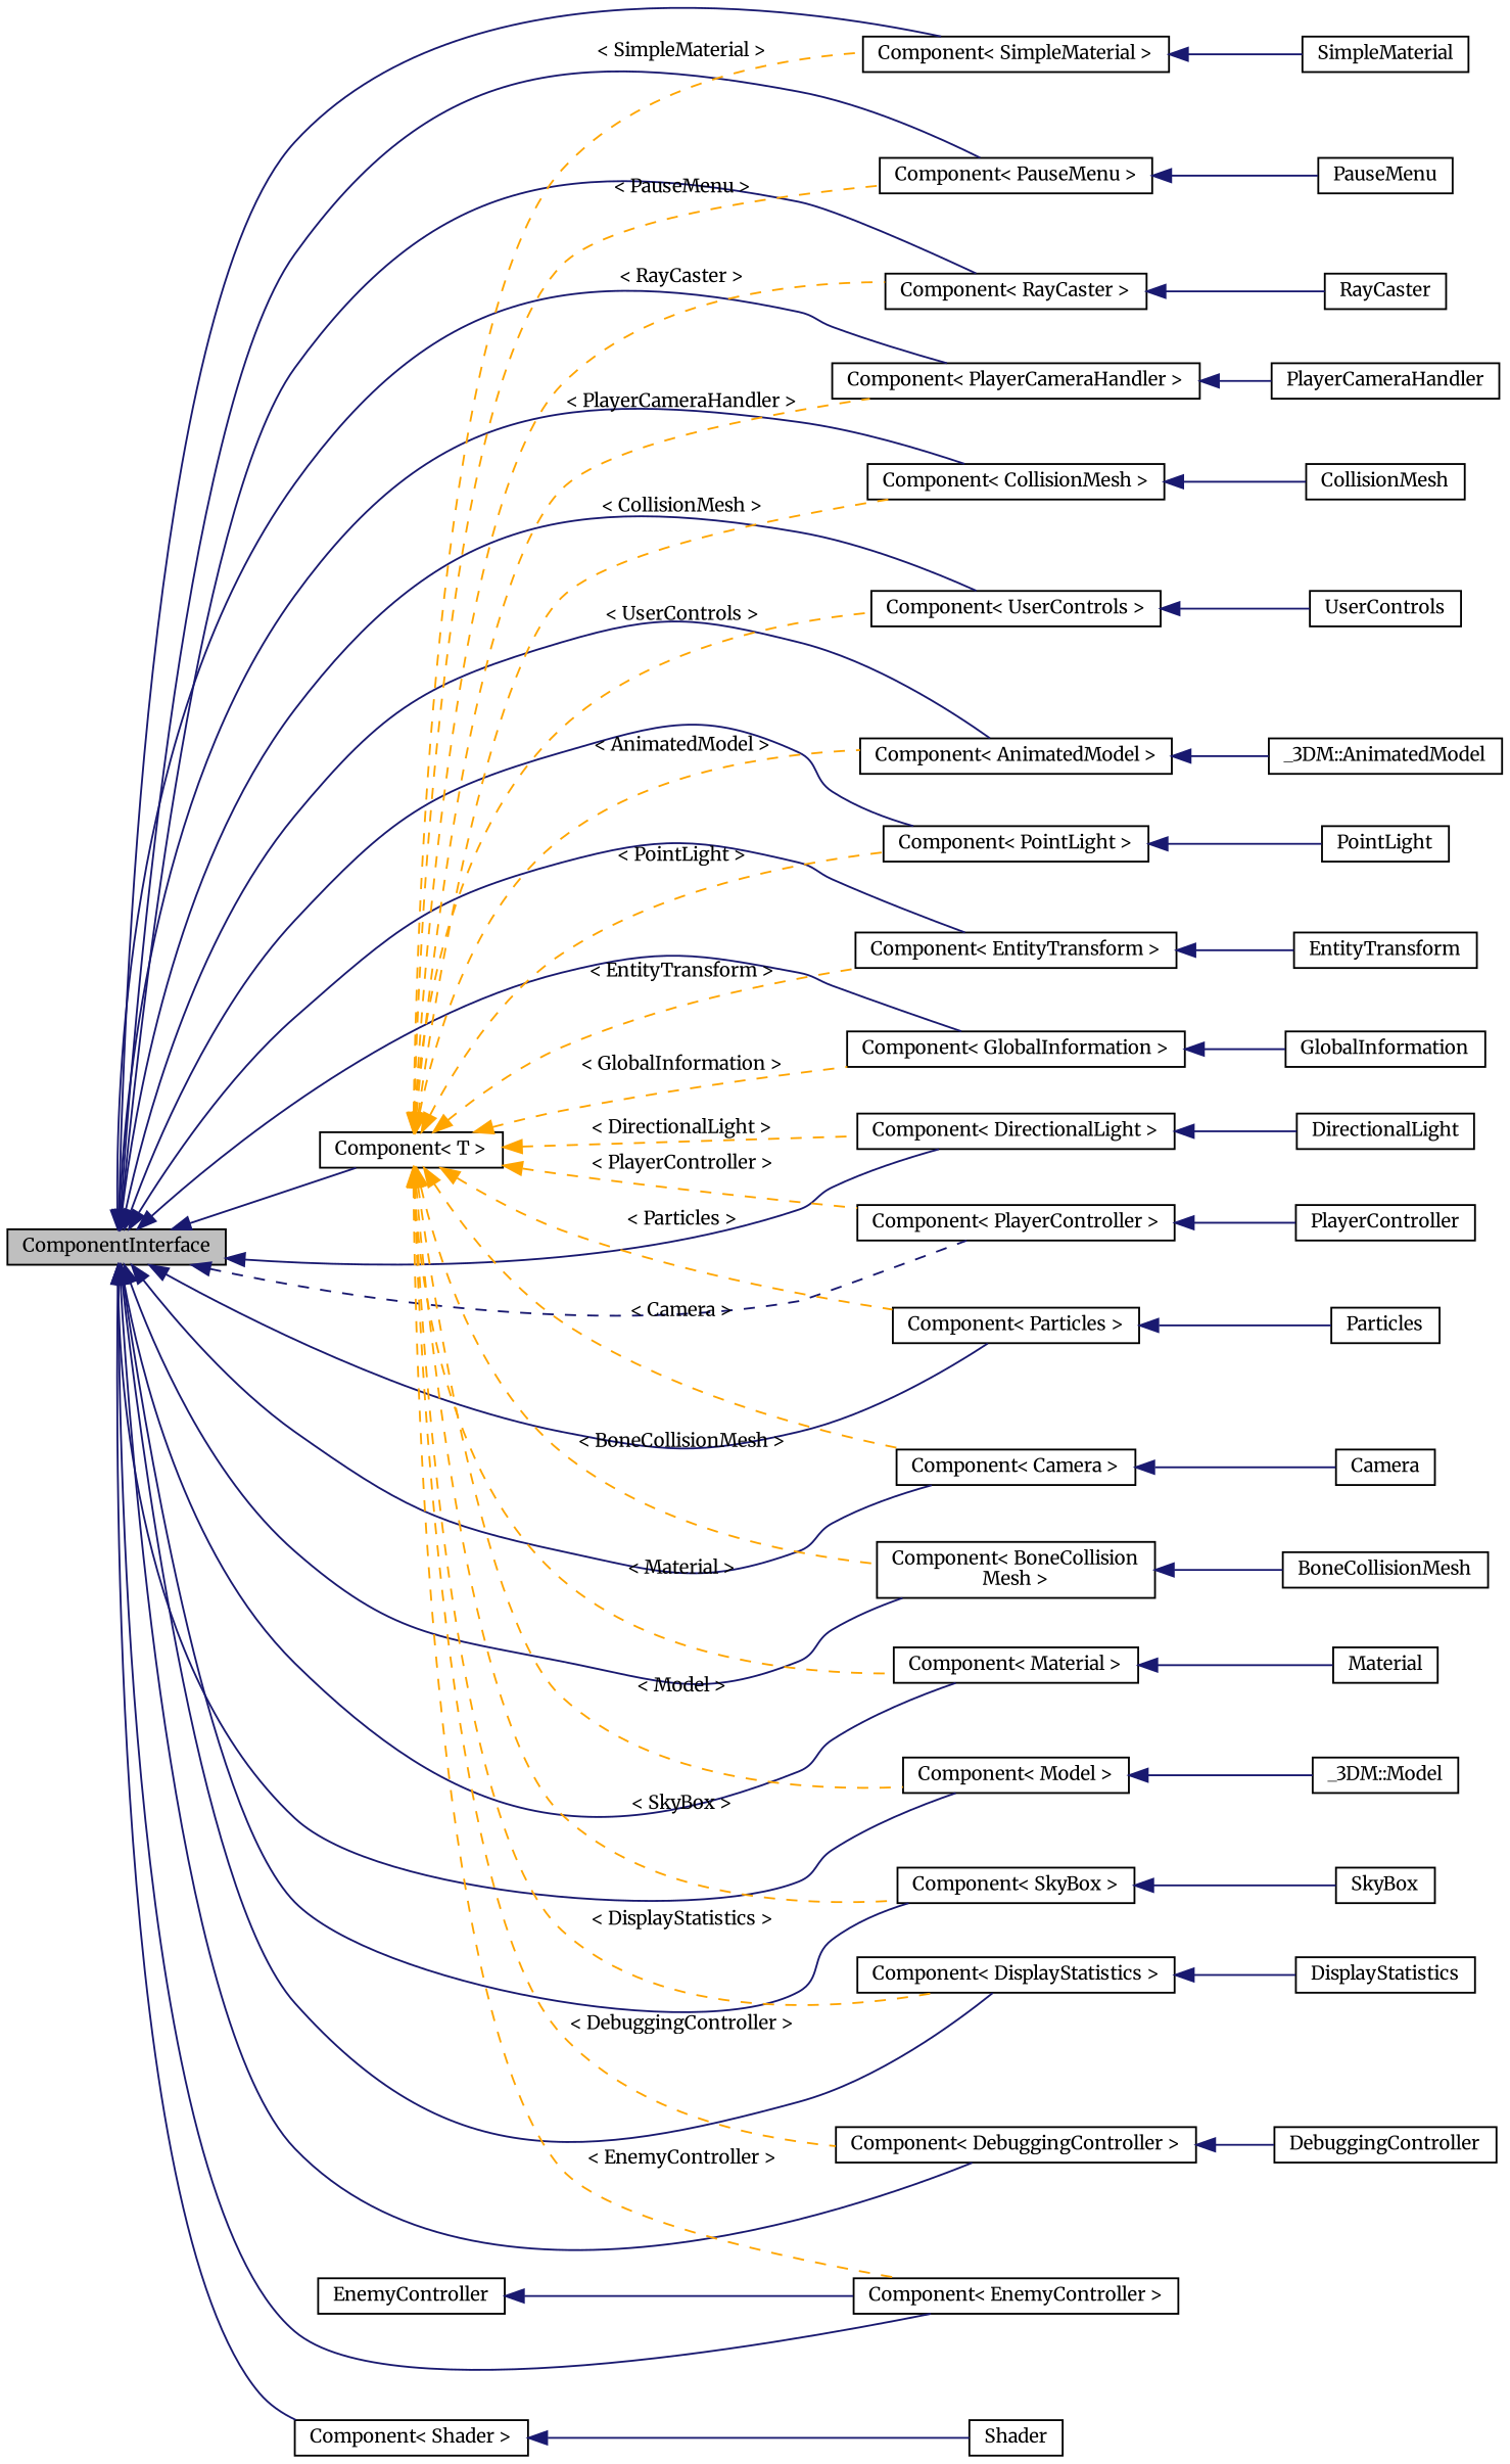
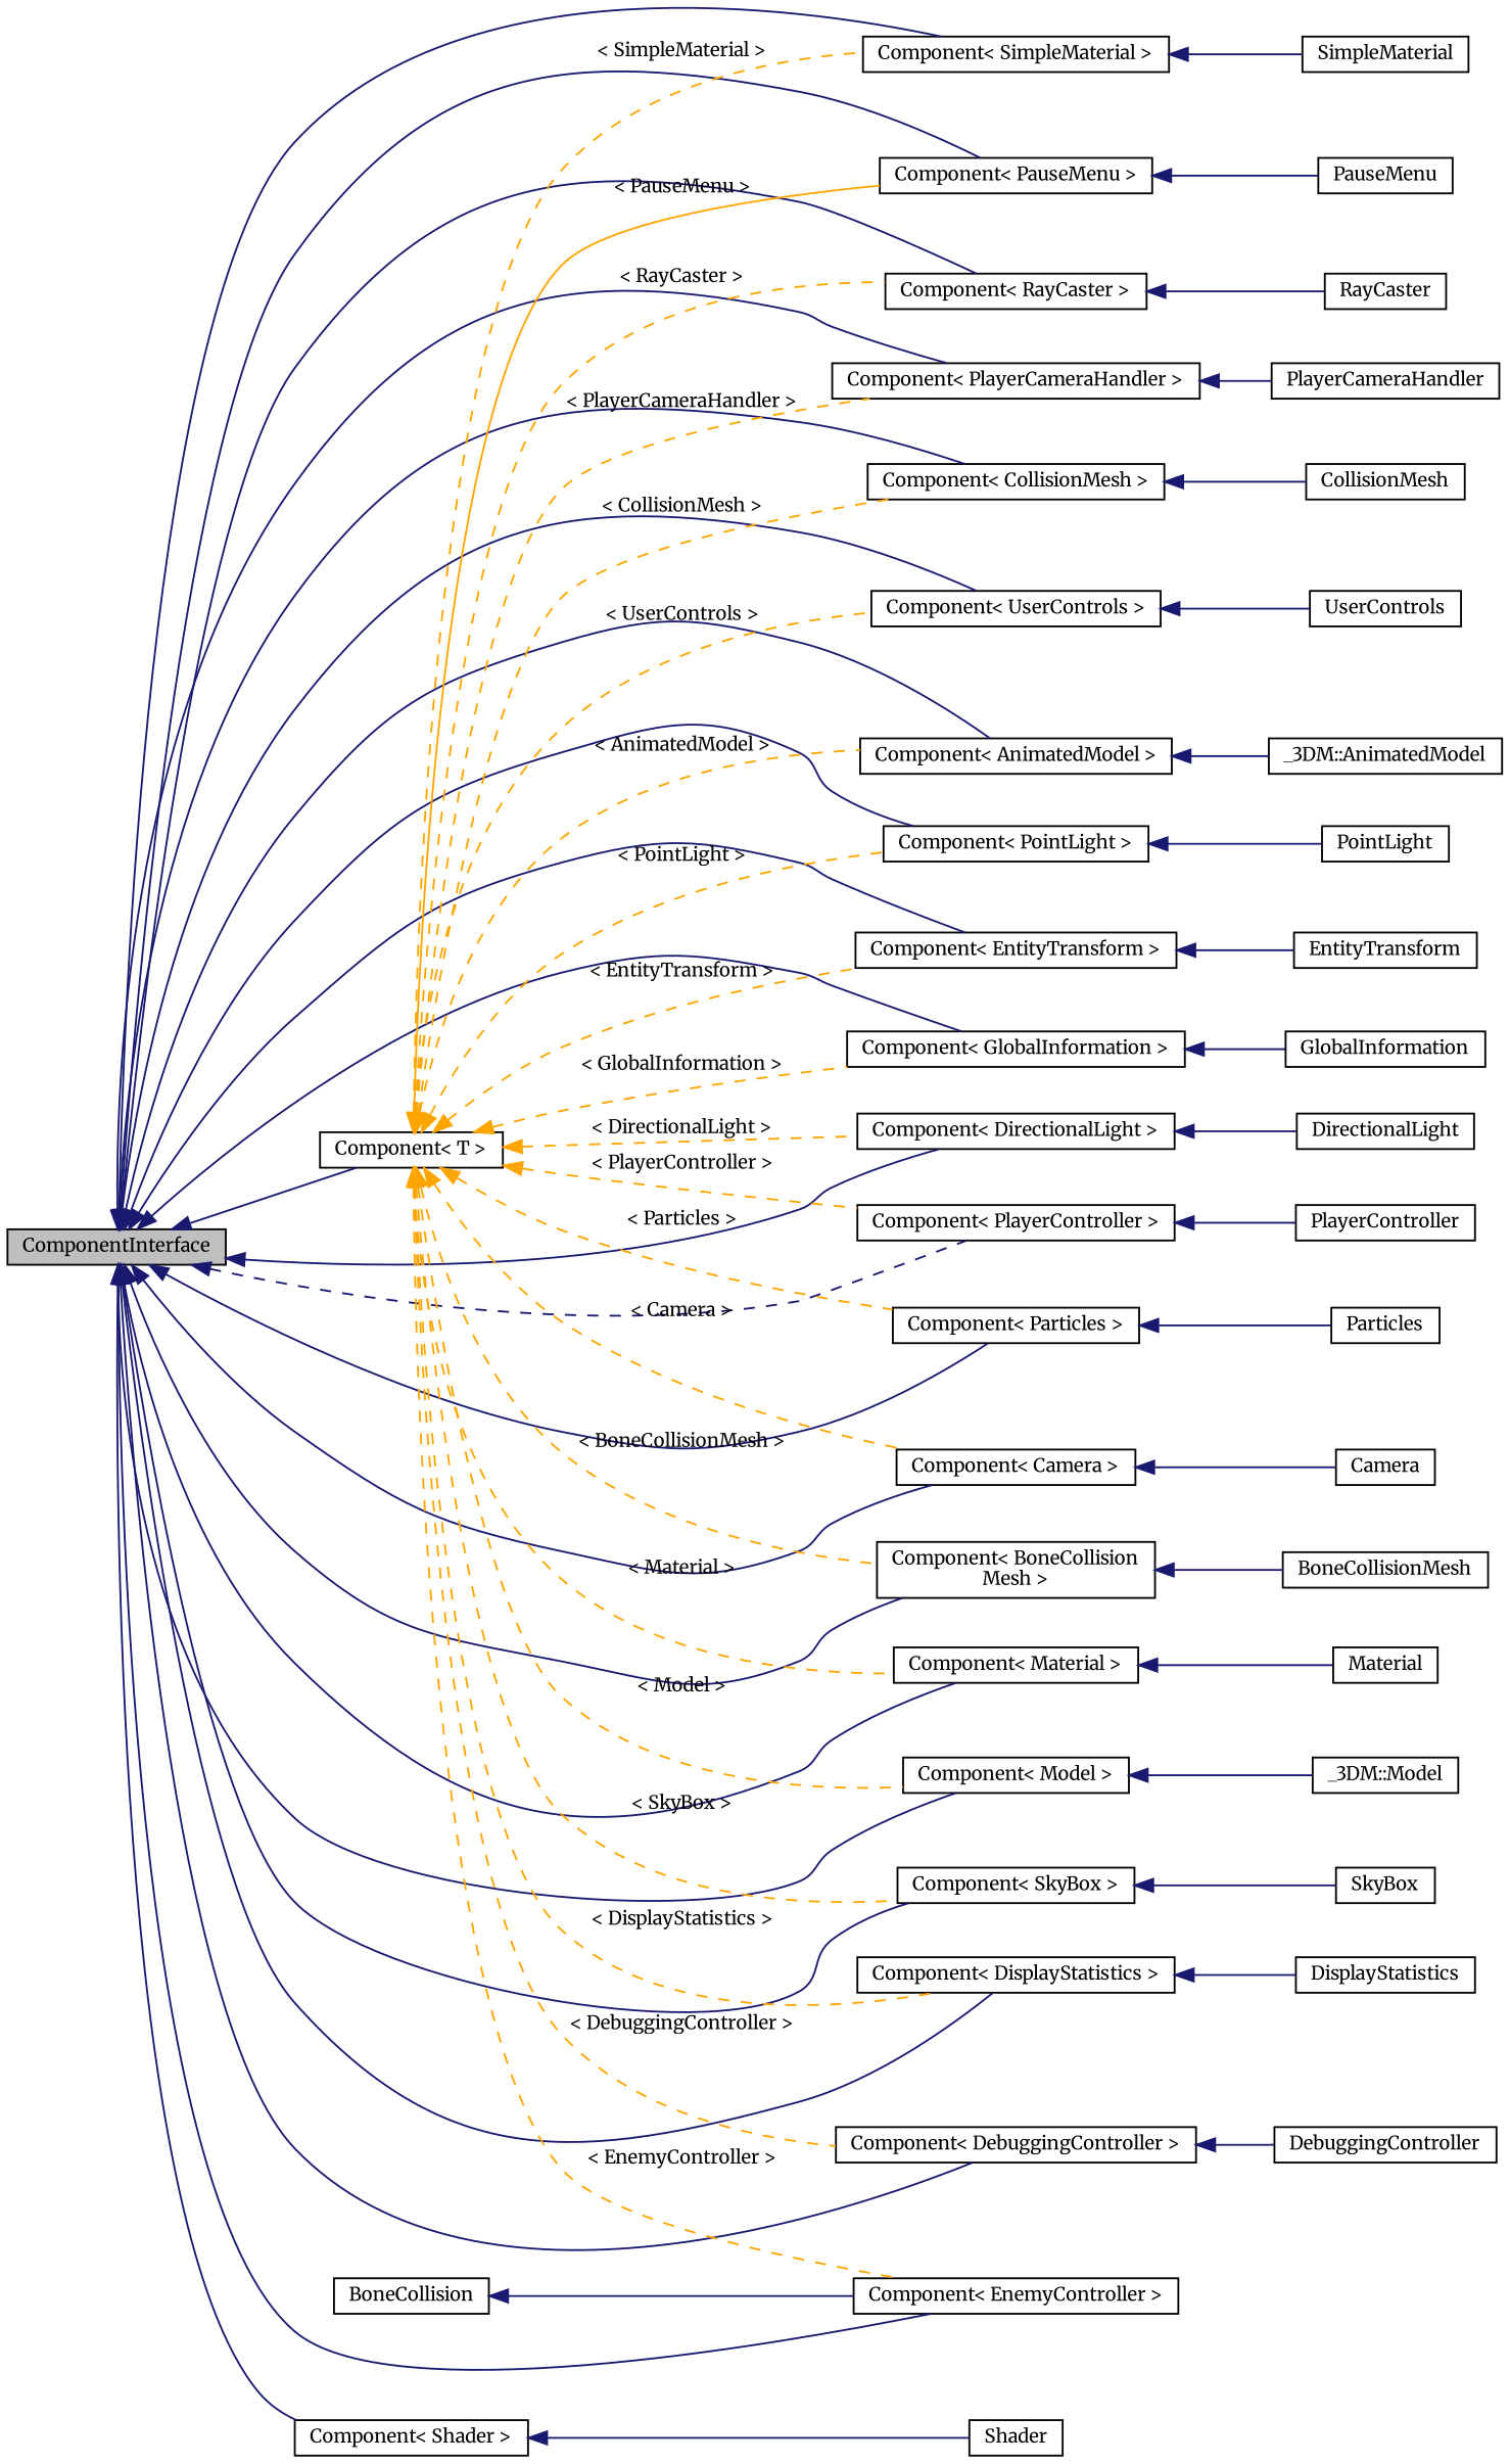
  digraph {
    fontname=Merriweather
    rankdir=LR
    node [color=black fillcolor=white fontname=Merriweather fontsize=10 shape=record style=filled]
    edge [color=midnightblue dir=back fontname=Merriweather fontsize=10 labelfontname=Helvetica labelfontsize=10 style=solid]
    n1 [fillcolor=grey75 fontcolor=black height=0.2 label=ComponentInterface width=0.4]
    n2 [height=0.2 label="Component\< T \>" width=0.4]
    n3 [height=0.2 label="Component\< CollisionMesh \>" width=0.4]
    n4 [height=0.2 label="Component\< SimpleMaterial \>" width=0.4]
    n5 [height=0.2 label="Component\< Shader \>" width=0.4]
    n6 [height=0.2 label="Component\< PlayerCameraHandler \>" width=0.4]
    n7 [height=0.2 label="Component\< PauseMenu \>" width=0.4]
    n8 [height=0.2 label="Component\< RayCaster \>" width=0.4]
    n9 [height=0.2 label="Component\< AnimatedModel \>" width=0.4]
    n10 [height=0.2 label="Component\< Particles \>" width=0.4]
    n11 [height=0.2 label="Component\< PointLight \>" width=0.4]
    n12 [height=0.2 label="Component\< GlobalInformation \>" width=0.4]
    n13 [height=0.2 label="Component\< DebuggingController \>" width=0.4]
    n14 [height=0.2 label="Component\< DirectionalLight \>" width=0.4]
    n15 [height=0.2 label="Component\< Camera \>" width=0.4]
    n16 [height=0.2 label="Component\< Material \>" width=0.4]
    n17 [height=0.2 label="Component\< Model \>" width=0.4]
    n18 [height=0.2 label="Component\< DisplayStatistics \>" width=0.4]
    n19 [height=0.2 label="Component\< PlayerController \>" width=0.4]
    n20 [height=0.2 label="Component\< UserControls \>" width=0.4]
    n21 [height=0.2 label="Component\< EntityTransform \>" width=0.4]
    n22 [height=0.2 label="Component\< EnemyController \>" width=0.4]
    n23 [height=0.2 label="Component\< BoneCollision\lMesh \>" width=0.4]
    n24 [height=0.2 label="Component\< SkyBox \>" width=0.4]
    n25 [height=0.2 label=CollisionMesh width=0.4]
    n26 [height=0.2 label=SimpleMaterial width=0.4]
    n27 [height=0.2 label=Shader width=0.4]
    n28 [height=0.2 label=PlayerCameraHandler width=0.4]
    n29 [height=0.2 label=PauseMenu width=0.4]
    n30 [height=0.2 label=RayCaster width=0.4]
    n31 [height=0.2 label="_3DM::AnimatedModel" width=0.4]
    n32 [height=0.2 label=Particles width=0.4]
    n33 [height=0.2 label=PointLight width=0.4]
    n34 [height=0.2 label=GlobalInformation width=0.4]
    n35 [height=0.2 label=DebuggingController width=0.4]
    n36 [height=0.2 label=DirectionalLight width=0.4]
    n37 [height=0.2 label=Camera width=0.4]
    n38 [height=0.2 label=Material width=0.4]
    n39 [height=0.2 label="_3DM::Model" width=0.4]
    n40 [height=0.2 label=DisplayStatistics width=0.4]
    n41 [height=0.2 label=PlayerController width=0.4]
    n42 [height=0.2 label=UserControls width=0.4]
    n43 [height=0.2 label=EntityTransform width=0.4]
    n44 [height=0.2 label=BoneCollisionMesh width=0.4]
    n45 [height=0.2 label=SkyBox width=0.4]
-   n46 [height=0.2 label=EnemyController width=0.4]
+   n46 [height=0.2 label=BoneCollision width=0.4]
    n1 -> n2
    n1 -> n3
    n1 -> n4
    n1 -> n5
    n1 -> n6
    n1 -> n7
    n1 -> n8
    n1 -> n9
    n1 -> n10
    n1 -> n11
    n1 -> n12
    n1 -> n13
    n1 -> n14
    n1 -> n15
    n1 -> n16
    n1 -> n17
    n1 -> n18
    n1 -> n19 [style=dashed]
    n1 -> n20
    n1 -> n21
    n1 -> n22
    n1 -> n23
    n1 -> n24
    n2 -> n3 [color=orange label=" \< CollisionMesh \>" style=dashed]
    n2 -> n4 [color=orange label=" \< SimpleMaterial \>" style=dashed]
    n2 -> n6 [color=orange label=" \< PlayerCameraHandler \>" style=dashed]
-   n2 -> n7 [color=orange label=" \< PauseMenu \>" style=dashed]
+   n2 -> n7 [color=orange label=" \< PauseMenu \>"]
    n2 -> n8 [color=orange label=" \< RayCaster \>" style=dashed]
    n2 -> n9 [color=orange label=" \< AnimatedModel \>" style=dashed]
    n2 -> n10 [color=orange label=" \< Particles \>" style=dashed]
    n2 -> n11 [color=orange label=" \< PointLight \>" style=dashed]
    n2 -> n12 [color=orange label=" \< GlobalInformation \>" style=dashed]
    n2 -> n13 [color=orange label=" \< DebuggingController \>" style=dashed]
    n2 -> n14 [color=orange label=" \< DirectionalLight \>" style=dashed]
    n2 -> n15 [color=orange label=" \< Camera \>" style=dashed]
    n2 -> n16 [color=orange label=" \< Material \>" style=dashed]
    n2 -> n17 [color=orange label=" \< Model \>" style=dashed]
    n2 -> n18 [color=orange label=" \< DisplayStatistics \>" style=dashed]
    n2 -> n19 [color=orange label=" \< PlayerController \>" style=dashed]
    n2 -> n20 [color=orange label=" \< UserControls \>" style=dashed]
    n2 -> n21 [color=orange label=" \< EntityTransform \>" style=dashed]
    n2 -> n22 [color=orange label=" \< EnemyController \>" style=dashed]
    n2 -> n23 [color=orange label=" \< BoneCollisionMesh \>" style=dashed]
    n2 -> n24 [color=orange label=" \< SkyBox \>" style=dashed]
    n3 -> n25
    n4 -> n26
    n5 -> n27
    n6 -> n28
    n7 -> n29
    n8 -> n30
    n9 -> n31
    n10 -> n32
    n11 -> n33
    n12 -> n34
    n13 -> n35
    n14 -> n36
    n15 -> n37
    n16 -> n38
    n17 -> n39
    n18 -> n40
    n19 -> n41
    n20 -> n42
    n21 -> n43
    n23 -> n44
    n24 -> n45
    n46 -> n22
  }
